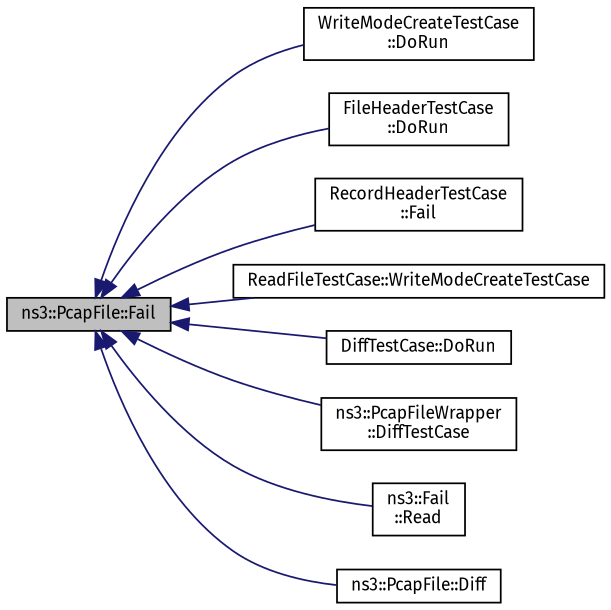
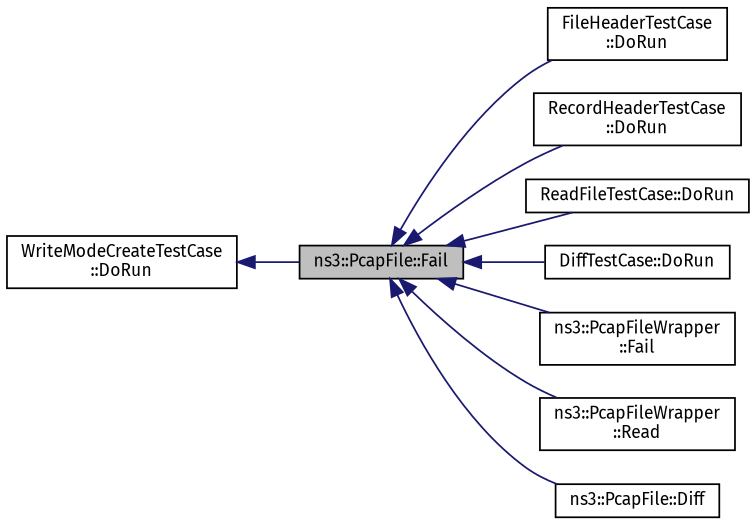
  digraph {
    fontname="Fira Sans"
    rankdir=LR
    node [color=black fillcolor=white fontname="Fira Sans" fontsize=10 shape=record style=filled]
    edge [color=midnightblue dir=back fontname="Fira Sans" fontsize=10 labelfontname=Helvetica labelfontsize=10 style=solid]
    n1 [fillcolor=grey75 fontcolor=black height=0.2 label="ns3::PcapFile::Fail" width=0.4]
    n2 [height=0.2 label="WriteModeCreateTestCase\l::DoRun" width=0.4]
    n3 [height=0.2 label="FileHeaderTestCase\l::DoRun" width=0.4]
-   n4 [height=0.2 label="RecordHeaderTestCase\l::Fail" width=0.4]
-   n5 [height=0.2 label="ReadFileTestCase::WriteModeCreateTestCase" width=0.4]
+   n4 [height=0.2 label="RecordHeaderTestCase\l::DoRun" width=0.4]
+   n5 [height=0.2 label="ReadFileTestCase::DoRun" width=0.4]
    n6 [height=0.2 label="DiffTestCase::DoRun" width=0.4]
-   n7 [height=0.2 label="ns3::PcapFileWrapper\l::DiffTestCase" width=0.4]
-   n8 [height=0.2 label="ns3::Fail\l::Read" width=0.4]
+   n7 [height=0.2 label="ns3::PcapFileWrapper\l::Fail" width=0.4]
+   n8 [height=0.2 label="ns3::PcapFileWrapper\l::Read" width=0.4]
    n9 [height=0.2 label="ns3::PcapFile::Diff" width=0.4]
-   n1 -> n2
+   n2 -> n1
    n1 -> n3
    n1 -> n4
    n1 -> n5
    n1 -> n6
    n1 -> n7
    n1 -> n8
    n1 -> n9
  }
